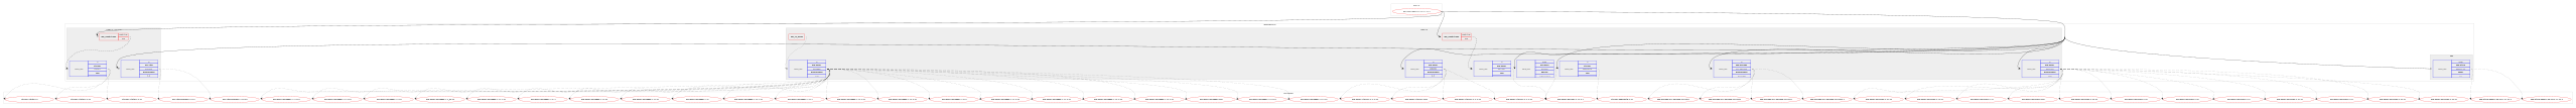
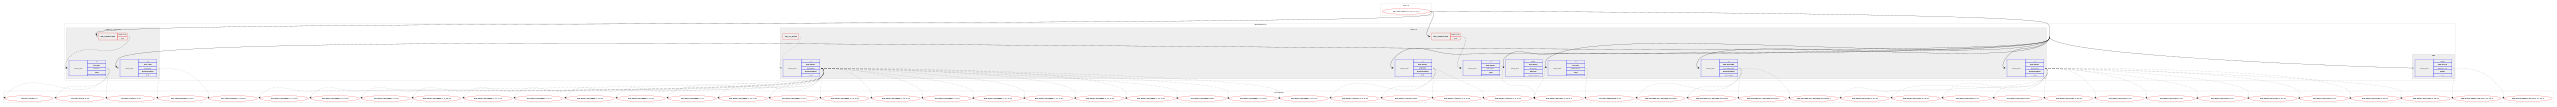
  digraph {
    compound=true
    concentrate=true
    fontname="Courier Prime"
    fontsize=10
    newrank=true
    rankdir=TB
    ranksep=1.5
    node [color=red fontname="Courier Prime" fontsize=10]
    edge [arrowhead=vee fontname="Courier Prime" headport=w style=dotted tailport=e weight=100]
    n1 [label="app-text/aspell-0.60.6.1-r3" width=4]
    n2 [color=blue label=<<TABLE BORDER="0" CELLBORDER="1" CELLSPACING="0" CELLPADDING="4" WIDTH="220"><TR><TD ROWSPAN="6" CELLPADDING="30">pack_dep</TD></TR><TR><TD WIDTH="110">no</TD></TR><TR><TD>sys-devel</TD></TR><TR><TD>automake</TD></TR><TR><TD>greaterequal</TD></TR><TR><TD>1.15</TD></TR></TABLE>> shape=none]
    n3 [label=<<TABLE BORDER="0" CELLBORDER="1" CELLSPACING="0" CELLPADDING="4"><TR><TD CELLPADDING="10">any_of_group</TD></TR></TABLE>> shape=none]
    n4 [color=blue label=<<TABLE BORDER="0" CELLBORDER="1" CELLSPACING="0" CELLPADDING="4" WIDTH="220"><TR><TD ROWSPAN="6" CELLPADDING="30">pack_dep</TD></TR><TR><TD WIDTH="110">no</TD></TR><TR><TD>sys-devel</TD></TR><TR><TD>gettext</TD></TR><TR><TD>none</TD></TR><TR><TD></TD></TR></TABLE>> shape=none]
    n5 [label=<<TABLE BORDER="0" CELLBORDER="1" CELLSPACING="0" CELLPADDING="4"><TR><TD ROWSPAN="3" CELLPADDING="10">use_conditional</TD></TR><TR><TD>positive</TD></TR><TR><TD>nls</TD></TR></TABLE>> shape=none]
    n6 [color=blue label=<<TABLE BORDER="0" CELLBORDER="1" CELLSPACING="0" CELLPADDING="4" WIDTH="220"><TR><TD ROWSPAN="6" CELLPADDING="30">pack_dep</TD></TR><TR><TD WIDTH="110">no</TD></TR><TR><TD>app-portage</TD></TR><TR><TD>elt-patches</TD></TR><TR><TD>greaterequal</TD></TR><TR><TD>20170422</TD></TR></TABLE>> shape=none]
    n7 [color=blue label=<<TABLE BORDER="0" CELLBORDER="1" CELLSPACING="0" CELLPADDING="4" WIDTH="220"><TR><TD ROWSPAN="6" CELLPADDING="30">pack_dep</TD></TR><TR><TD WIDTH="110">no</TD></TR><TR><TD>sys-devel</TD></TR><TR><TD>autoconf</TD></TR><TR><TD>greaterequal</TD></TR><TR><TD>2.69</TD></TR></TABLE>> shape=none]
    n8 [color=blue label=<<TABLE BORDER="0" CELLBORDER="1" CELLSPACING="0" CELLPADDING="4" WIDTH="220"><TR><TD ROWSPAN="6" CELLPADDING="30">pack_dep</TD></TR><TR><TD WIDTH="110">no</TD></TR><TR><TD>sys-devel</TD></TR><TR><TD>libtool</TD></TR><TR><TD>greaterequal</TD></TR><TR><TD>2.4</TD></TR></TABLE>> shape=none]
    n9 [color=blue label=<<TABLE BORDER="0" CELLBORDER="1" CELLSPACING="0" CELLPADDING="4" WIDTH="220"><TR><TD ROWSPAN="6" CELLPADDING="30">pack_dep</TD></TR><TR><TD WIDTH="110">no</TD></TR><TR><TD>virtual</TD></TR><TR><TD>pkgconfig</TD></TR><TR><TD>none</TD></TR><TR><TD></TD></TR></TABLE>> shape=none]
    n10 [color=blue label=<<TABLE BORDER="0" CELLBORDER="1" CELLSPACING="0" CELLPADDING="4" WIDTH="220"><TR><TD ROWSPAN="6" CELLPADDING="30">pack_dep</TD></TR><TR><TD WIDTH="110">weak</TD></TR><TR><TD>sys-devel</TD></TR><TR><TD>gettext</TD></TR><TR><TD>smaller</TD></TR><TR><TD>0.18.1.1-r3</TD></TR></TABLE>> shape=none]
    n11 [color=blue label=<<TABLE BORDER="0" CELLBORDER="1" CELLSPACING="0" CELLPADDING="4" WIDTH="220"><TR><TD ROWSPAN="6" CELLPADDING="30">pack_dep</TD></TR><TR><TD WIDTH="110">no</TD></TR><TR><TD>sys-libs</TD></TR><TR><TD>ncurses</TD></TR><TR><TD>greaterequal</TD></TR><TR><TD>5.2</TD></TR></TABLE>> shape=none]
    n12 [color=blue label=<<TABLE BORDER="0" CELLBORDER="1" CELLSPACING="0" CELLPADDING="4" WIDTH="220"><TR><TD ROWSPAN="6" CELLPADDING="30">pack_dep</TD></TR><TR><TD WIDTH="110">no</TD></TR><TR><TD>virtual</TD></TR><TR><TD>libintl</TD></TR><TR><TD>none</TD></TR><TR><TD></TD></TR></TABLE>> shape=none]
    n13 [label=<<TABLE BORDER="0" CELLBORDER="1" CELLSPACING="0" CELLPADDING="4"><TR><TD ROWSPAN="3" CELLPADDING="10">use_conditional</TD></TR><TR><TD>positive</TD></TR><TR><TD>nls</TD></TR></TABLE>> shape=none]
    n14 [color=blue label=<<TABLE BORDER="0" CELLBORDER="1" CELLSPACING="0" CELLPADDING="4" WIDTH="220"><TR><TD ROWSPAN="6" CELLPADDING="30">pack_dep</TD></TR><TR><TD WIDTH="110">weak</TD></TR><TR><TD>app-dicts</TD></TR><TR><TD>aspell-en</TD></TR><TR><TD>equal</TD></TR><TR><TD>0.5*</TD></TR></TABLE>> shape=none]
    n15 [label="sys-devel/automake-1.10.3-r1" width=4]
    n16 [label="sys-devel/automake-1.10.3-r2" width=4]
    n17 [label="sys-devel/automake-1.11.6-r1" width=4]
    n18 [label="sys-devel/automake-1.11.6-r2" width=4]
    n19 [label="sys-devel/automake-1.12.6" width=4]
    n20 [label="sys-devel/automake-1.12.6-r1" width=4]
    n21 [label="sys-devel/automake-1.13.4-r1" width=4]
    n22 [label="sys-devel/automake-1.14.1" width=4]
    n23 [label="sys-devel/automake-1.14.1-r1" width=4]
    n24 [label="sys-devel/automake-1.15" width=4]
    n25 [label="sys-devel/automake-1.15-r1" width=4]
    n26 [label="sys-devel/automake-1.15-r2" width=4]
    n27 [label="sys-devel/automake-1.15.1" width=4]
    n28 [label="sys-devel/automake-1.15.1-r1" width=4]
    n29 [label="sys-devel/automake-1.4_p6-r2" width=4]
    n30 [label="sys-devel/automake-1.5-r2" width=4]
    n31 [label="sys-devel/automake-1.6.3-r2" width=4]
    n32 [label="sys-devel/automake-1.7.9-r3" width=4]
    n33 [label="sys-devel/automake-1.8.5-r5" width=4]
    n34 [label="sys-devel/automake-1.9.6-r4" width=4]
    n35 [label="sys-devel/automake-9999" width=4]
    n36 [label="sys-devel/gettext-0.19.8.1" width=4]
    n37 [label="app-portage/elt-patches-20170317" width=4]
    n38 [label="app-portage/elt-patches-20170422" width=4]
    n39 [label="app-portage/elt-patches-20170815" width=4]
    n40 [label="app-portage/elt-patches-20170826.1" width=4]
    n41 [label="sys-devel/autoconf-2.13" width=4]
    n42 [label="sys-devel/autoconf-2.59-r7" width=4]
    n43 [label="sys-devel/autoconf-2.61-r2" width=4]
    n44 [label="sys-devel/autoconf-2.62-r1" width=4]
    n45 [label="sys-devel/autoconf-2.63-r1" width=4]
    n46 [label="sys-devel/autoconf-2.64" width=4]
    n47 [label="sys-devel/autoconf-2.65-r1" width=4]
    n48 [label="sys-devel/autoconf-2.67" width=4]
    n49 [label="sys-devel/autoconf-2.68" width=4]
    n50 [label="sys-devel/autoconf-2.69" width=4]
    n51 [label="sys-devel/autoconf-2.69-r4" width=4]
    n52 [label="sys-devel/autoconf-9999" width=4]
    n53 [label="sys-devel/libtool-2.4.6-r2" width=4]
    n54 [label="sys-devel/libtool-2.4.6-r3" width=4]
    n55 [label="sys-devel/libtool-2.4.6-r4" width=4]
    n56 [label="sys-devel/libtool-9999" width=4]
    n57 [label="virtual/pkgconfig-0-r1" width=4]
    n58 [label="virtual/libintl-0" width=4]
    n59 [label="virtual/libintl-0-r1" width=4]
-   n60 [label="virtual/libintl-0-r2" width=4]
+   n60 [label="virtual/dicts-0-r2" width=4]
    n61 [label="sys-libs/ncurses-5.9-r101" width=4]
    n62 [label="sys-libs/ncurses-6.0-r1" width=4]
    n63 [label="app-dicts/aspell-en-2016.11.20.0" width=4]
    n64 [label="app-dicts/aspell-en-2017.01.22.0" width=4]
    subgraph cluster_1 {
      color=gray
      label=<<i>ebuild</i>>
      rank=same
      n1
    }
    subgraph cluster_2 {
      color=gray
      label=<<i>dependencies</i>>
      subgraph cluster_3 {
        color=gray
        fillcolor="#eeeeee"
        label=<<i>compile</i>>
        style=filled
        subgraph sub_4 {
          color=gray
          fillcolor="#eeeeee"
          label=<<i>compile</i>>
          style=filled
          n3
          subgraph sub_5 {
            color=gray
            fillcolor="#eeeeee"
            label=<<i>compile</i>>
            style=filled
            n2
          }
        }
        subgraph sub_6 {
          color=gray
          fillcolor="#eeeeee"
          label=<<i>compile</i>>
          style=filled
          n5
          subgraph sub_7 {
            color=gray
            fillcolor="#eeeeee"
            label=<<i>compile</i>>
            style=filled
            n4
          }
        }
        subgraph sub_8 {
          color=gray
          fillcolor="#eeeeee"
          label=<<i>compile</i>>
          style=filled
          n6
        }
        subgraph sub_9 {
          color=gray
          fillcolor="#eeeeee"
          label=<<i>compile</i>>
          style=filled
          n7
        }
        subgraph sub_10 {
          color=gray
          fillcolor="#eeeeee"
          label=<<i>compile</i>>
          style=filled
          n8
        }
        subgraph sub_11 {
          color=gray
          fillcolor="#eeeeee"
          label=<<i>compile</i>>
          style=filled
          n9
        }
        subgraph sub_12 {
          color=gray
          fillcolor="#eeeeee"
          label=<<i>compile</i>>
          style=filled
          n10
        }
      }
      subgraph cluster_13 {
        color=gray
        fillcolor="#eeeeee"
        label=<<i>compile and run</i>>
        style=filled
        subgraph sub_14 {
          color=gray
          fillcolor="#eeeeee"
          label=<<i>compile and run</i>>
          style=filled
          n11
        }
        subgraph sub_15 {
          color=gray
          fillcolor="#eeeeee"
          label=<<i>compile and run</i>>
          style=filled
          n13
          subgraph sub_16 {
            color=gray
            fillcolor="#eeeeee"
            label=<<i>compile and run</i>>
            style=filled
            n12
          }
        }
      }
      subgraph cluster_17 {
        color=gray
        fillcolor="#eeeeee"
        label=<<i>run</i>>
        style=filled
        subgraph sub_18 {
          color=gray
          fillcolor="#eeeeee"
          label=<<i>run</i>>
          style=filled
          n14
        }
      }
    }
    subgraph cluster_19 {
      color=gray
      label=<<i>candidates</i>>
      rank=same
      subgraph sub_20 {
        color=black
        label=<<i>candidates</i>>
        nodesep=1
        rank=same
        n15
        n16
        n17
        n18
        n19
        n20
        n21
        n22
        n23
        n24
        n25
        n26
        n27
        n28
        n29
        n30
        n31
        n32
        n33
        n34
        n35
      }
      subgraph sub_21 {
        color=black
        label=<<i>candidates</i>>
        nodesep=1
        rank=same
        n36
      }
      subgraph sub_22 {
        color=black
        label=<<i>candidates</i>>
        nodesep=1
        rank=same
        n37
        n38
        n39
        n40
      }
      subgraph sub_23 {
        color=black
        label=<<i>candidates</i>>
        nodesep=1
        rank=same
        n41
        n42
        n43
        n44
        n45
        n46
        n47
        n48
        n49
        n50
        n51
        n52
      }
      subgraph sub_24 {
        color=black
        label=<<i>candidates</i>>
        nodesep=1
        rank=same
        n53
        n54
        n55
        n56
      }
      subgraph sub_25 {
        color=black
        label=<<i>candidates</i>>
        nodesep=1
        rank=same
        n57
      }
      subgraph sub_26 {
        color=black
        label=<<i>candidates</i>>
        nodesep=1
        rank=same
        n36
      }
      subgraph sub_27 {
        color=black
        label=<<i>candidates</i>>
        nodesep=1
        rank=same
        n58
        n59
        n60
      }
      subgraph sub_28 {
        color=black
        label=<<i>candidates</i>>
        nodesep=1
        rank=same
        n61
        n62
      }
      subgraph sub_29 {
        color=black
        label=<<i>candidates</i>>
        nodesep=1
        rank=same
        n63
        n64
      }
    }
    n1 -> n5 [style=solid weight=20]
    n1 -> n6 [style=solid weight=20]
    n1 -> n7 [style=solid weight=20]
    n1 -> n8 [style=solid weight=20]
    n1 -> n9 [style=solid weight=20]
    n1 -> n10 [style=solid weight=20]
    n1 -> n11 [arrowhead=odotvee style=solid weight=20]
    n1 -> n13 [arrowhead=odotvee style=solid weight=20]
    n1 -> n14 [arrowhead=odot style=solid weight=20]
    n2 -> n15
    n2 -> n16
    n2 -> n17
    n2 -> n18
    n2 -> n19
    n2 -> n20
    n2 -> n21
    n2 -> n22
    n2 -> n23
    n2 -> n24
    n2 -> n25
    n2 -> n26
    n2 -> n27
    n2 -> n28
    n2 -> n29
    n2 -> n30
    n2 -> n31
    n2 -> n32
    n2 -> n33
    n2 -> n34
    n2 -> n35
    n3 -> n2 [arrowhead=oinv weight=20]
    n4 -> n36
    n5 -> n4 [style=dashed weight=20]
    n6 -> n37
    n6 -> n38
    n6 -> n39
    n6 -> n40
    n7 -> n41
    n7 -> n42
    n7 -> n43
    n7 -> n44
    n7 -> n45
    n7 -> n46
    n7 -> n47
    n7 -> n48
    n7 -> n49
    n7 -> n50
    n7 -> n51
    n7 -> n52
    n8 -> n53
    n8 -> n54
    n8 -> n55
    n8 -> n56
    n9 -> n57
    n10 -> n36
    n11 -> n61
    n11 -> n62
    n12 -> n58
    n12 -> n59
    n12 -> n60
    n13 -> n12 [style=dashed weight=20]
    n14 -> n63
    n14 -> n64
  }
